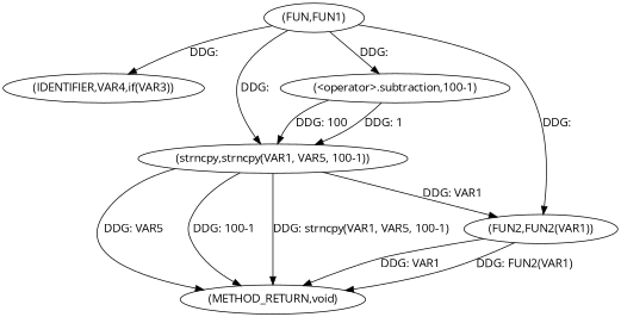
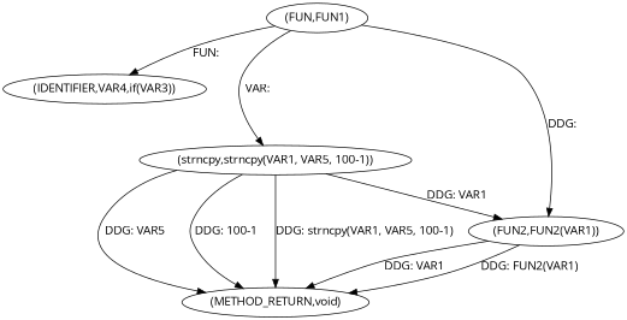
  digraph {
    fontname="Open Sans"
    node [fontname="Open Sans"]
    edge [fontname="Open Sans"]
    n1 [label="(FUN,FUN1)"]
    n2 [label="(IDENTIFIER,VAR4,if(VAR3))"]
    n3 [label="(strncpy,strncpy(VAR1, VAR5, 100-1))"]
-   n4 [label="(<operator>.subtraction,100-1)"]
    n5 [label="(FUN2,FUN2(VAR1))"]
    n6 [label="(METHOD_RETURN,void)"]
-   n1 -> n2 [label="DDG: "]
-   n1 -> n3 [label="DDG: "]
-   n1 -> n4 [label="DDG: "]
+   n1 -> n2 [label="FUN: "]
+   n1 -> n3 [label="VAR: "]
    n1 -> n5 [label="DDG: "]
    n3 -> n5 [label="DDG: VAR1"]
    n3 -> n6 [label="DDG: VAR5"]
    n3 -> n6 [label="DDG: 100-1"]
    n3 -> n6 [label="DDG: strncpy(VAR1, VAR5, 100-1)"]
-   n4 -> n3 [label="DDG: 100"]
-   n4 -> n3 [label="DDG: 1"]
    n5 -> n6 [label="DDG: FUN2(VAR1)"]
    n5 -> n6 [label="DDG: VAR1"]
  }
